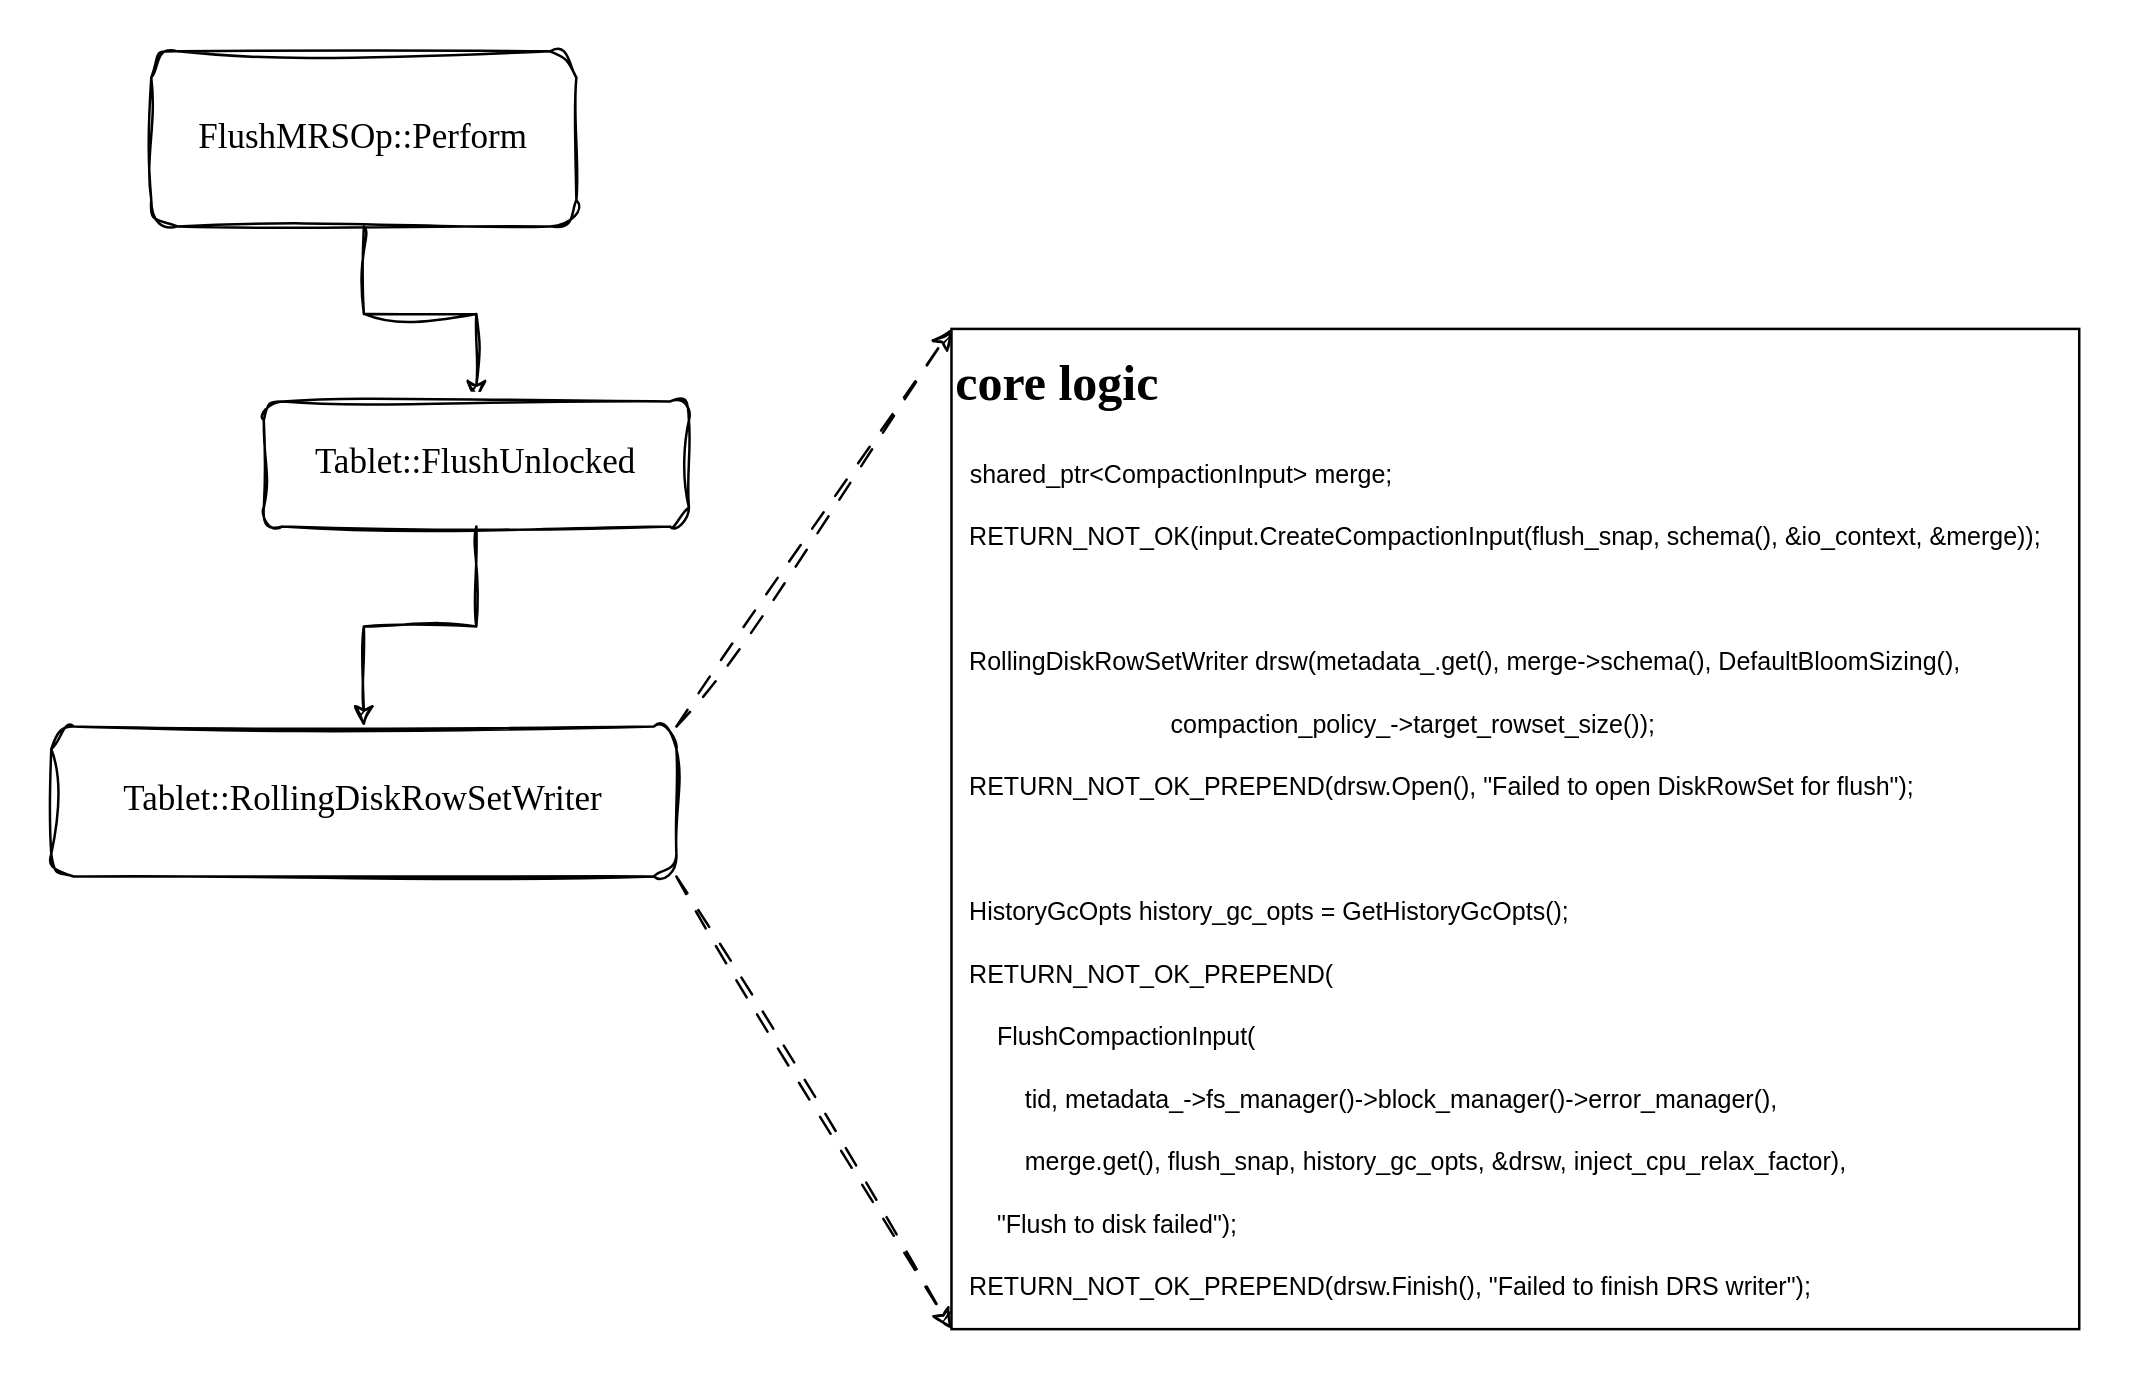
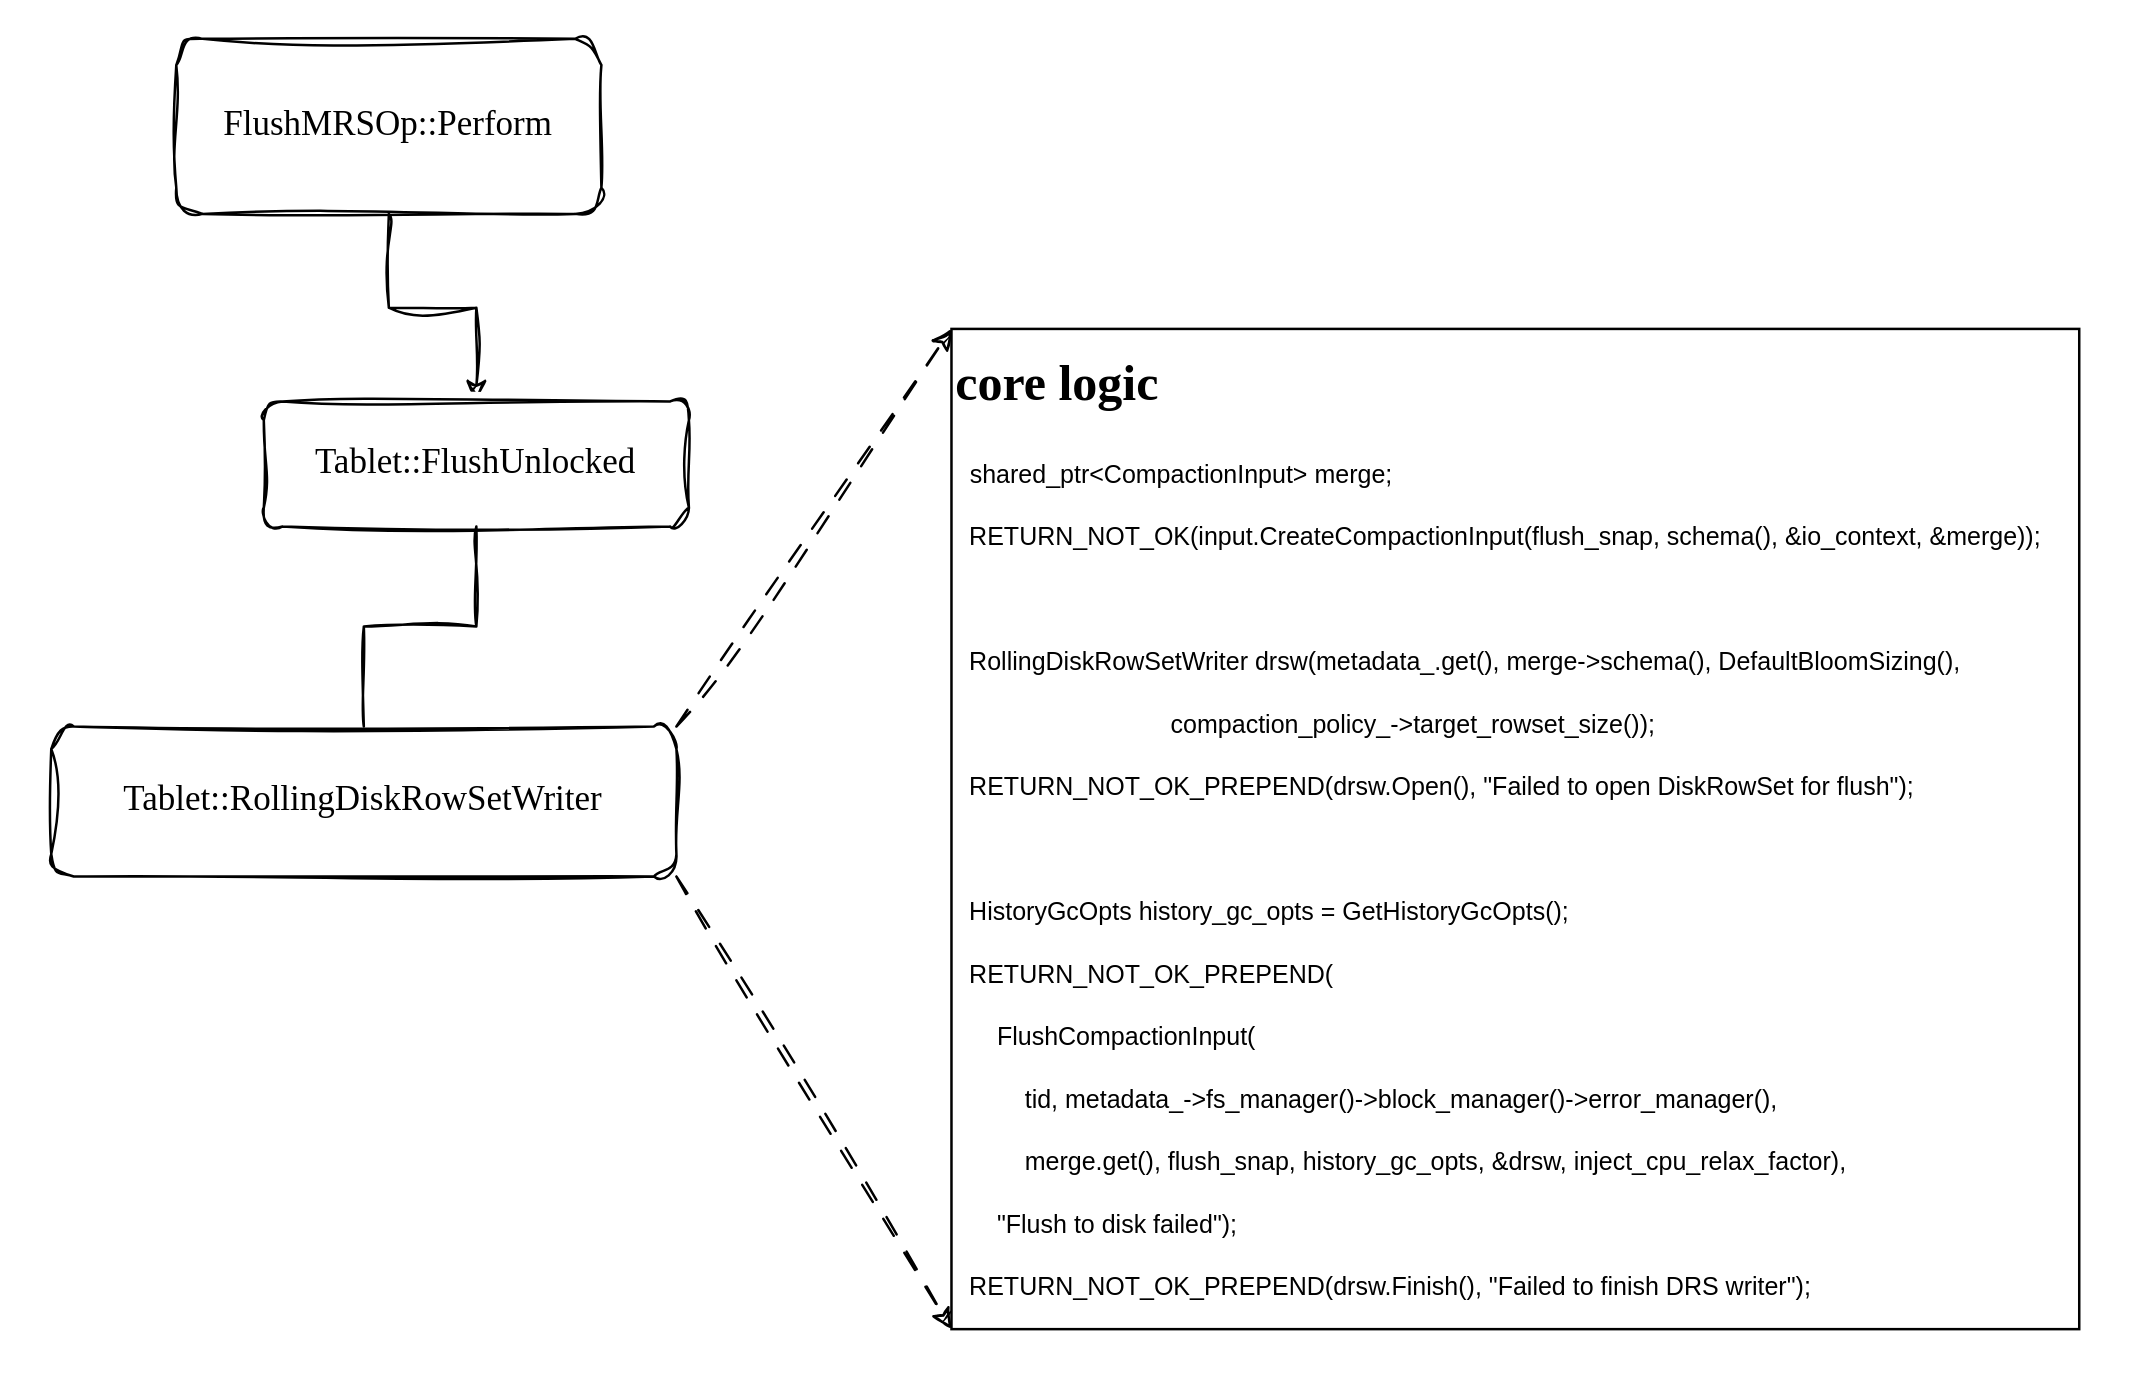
  <mxCell id="0" />
  <mxCell id="1" parent="0" />
  <mxCell id="2" style="edgeStyle=orthogonalEdgeStyle;rounded=0;sketch=1;hachureGap=4;jiggle=2;curveFitting=1;orthogonalLoop=1;jettySize=auto;html=1;fontFamily=Architects Daughter;fontSource=https%3A%2F%2Ffonts.googleapis.com%2Fcss%3Ffamily%3DArchitects%2BDaughter;" edge="1" parent="1" source="3" target="5"><mxGeometry relative="1" as="geometry" /></mxCell>
- <mxCell id="3" value="&lt;font style=&quot;font-size: 14px;&quot; face=&quot;Comic Sans MS&quot;&gt;FlushMRSOp::Perform&lt;/font&gt;" style="rounded=1;whiteSpace=wrap;html=1;sketch=1;hachureGap=4;jiggle=2;curveFitting=1;fontFamily=Architects Daughter;fontSource=https%3A%2F%2Ffonts.googleapis.com%2Fcss%3Ffamily%3DArchitects%2BDaughter;" vertex="1" parent="1"><mxGeometry x="60" y="20" width="170" height="70" as="geometry" /></mxCell>
- <mxCell id="4" style="edgeStyle=orthogonalEdgeStyle;rounded=0;sketch=1;hachureGap=4;jiggle=2;curveFitting=1;orthogonalLoop=1;jettySize=auto;html=1;fontFamily=Architects Daughter;fontSource=https%3A%2F%2Ffonts.googleapis.com%2Fcss%3Ffamily%3DArchitects%2BDaughter;" edge="1" parent="1" source="5" target="8"><mxGeometry relative="1" as="geometry" /></mxCell>
+ <mxCell id="3" value="&lt;font style=&quot;font-size: 14px;&quot; face=&quot;Comic Sans MS&quot;&gt;FlushMRSOp::Perform&lt;/font&gt;" style="rounded=1;whiteSpace=wrap;html=1;sketch=1;hachureGap=4;jiggle=2;curveFitting=1;fontFamily=Architects Daughter;fontSource=https%3A%2F%2Ffonts.googleapis.com%2Fcss%3Ffamily%3DArchitects%2BDaughter;" vertex="1" parent="1"><mxGeometry x="70" y="15" width="170" height="70" as="geometry" /></mxCell>
+ <mxCell id="4" style="edgeStyle=orthogonalEdgeStyle;rounded=0;sketch=1;hachureGap=4;jiggle=2;curveFitting=1;orthogonalLoop=1;jettySize=auto;html=1;fontFamily=Architects Daughter;fontSource=https%3A%2F%2Ffonts.googleapis.com%2Fcss%3Ffamily%3DArchitects%2BDaughter;endArrow=none;" edge="1" parent="1" source="5" target="8"><mxGeometry relative="1" as="geometry" /></mxCell>
  <mxCell id="5" value="&lt;font face=&quot;Comic Sans MS&quot;&gt;&lt;span style=&quot;font-size: 14px;&quot;&gt;Tablet::FlushUnlocked&lt;/span&gt;&lt;/font&gt;" style="rounded=1;whiteSpace=wrap;html=1;sketch=1;hachureGap=4;jiggle=2;curveFitting=1;fontFamily=Architects Daughter;fontSource=https%3A%2F%2Ffonts.googleapis.com%2Fcss%3Ffamily%3DArchitects%2BDaughter;" vertex="1" parent="1"><mxGeometry x="105" y="160" width="170" height="50" as="geometry" /></mxCell>
  <mxCell id="6" style="rounded=0;sketch=1;hachureGap=4;jiggle=2;curveFitting=1;orthogonalLoop=1;jettySize=auto;html=1;exitX=1;exitY=0;exitDx=0;exitDy=0;entryX=0;entryY=0;entryDx=0;entryDy=0;fontFamily=Architects Daughter;fontSource=https%3A%2F%2Ffonts.googleapis.com%2Fcss%3Ffamily%3DArchitects%2BDaughter;dashed=1;dashPattern=8 8;" edge="1" parent="1" source="8" target="9"><mxGeometry relative="1" as="geometry" /></mxCell>
  <mxCell id="7" style="rounded=0;sketch=1;hachureGap=4;jiggle=2;curveFitting=1;orthogonalLoop=1;jettySize=auto;html=1;exitX=1;exitY=1;exitDx=0;exitDy=0;entryX=0;entryY=1;entryDx=0;entryDy=0;fontFamily=Architects Daughter;fontSource=https%3A%2F%2Ffonts.googleapis.com%2Fcss%3Ffamily%3DArchitects%2BDaughter;dashed=1;dashPattern=8 8;" edge="1" parent="1" source="8" target="9"><mxGeometry relative="1" as="geometry" /></mxCell>
  <mxCell id="8" value="&lt;font face=&quot;Comic Sans MS&quot;&gt;&lt;span style=&quot;font-size: 14px;&quot;&gt;Tablet::RollingDiskRowSetWriter&lt;/span&gt;&lt;/font&gt;" style="rounded=1;whiteSpace=wrap;html=1;sketch=1;hachureGap=4;jiggle=2;curveFitting=1;fontFamily=Architects Daughter;fontSource=https%3A%2F%2Ffonts.googleapis.com%2Fcss%3Ffamily%3DArchitects%2BDaughter;" vertex="1" parent="1"><mxGeometry x="20" y="290" width="250" height="60" as="geometry" /></mxCell>
  <mxCell id="9" value="&lt;h1 style=&quot;margin-top: 0px;&quot;&gt;&lt;font style=&quot;font-size: 20px;&quot;&gt;core logic&lt;/font&gt;&lt;/h1&gt;&lt;p style=&quot;line-height: 100%;&quot;&gt;&amp;nbsp;&lt;font face=&quot;Helvetica&quot; style=&quot;font-size: 10px;&quot;&gt; shared_ptr&amp;lt;CompactionInput&amp;gt; merge;&lt;/font&gt;&lt;/p&gt;&lt;p style=&quot;line-height: 100%;&quot;&gt;&lt;font face=&quot;Helvetica&quot; style=&quot;font-size: 10px;&quot;&gt;&amp;nbsp; RETURN_NOT_OK(input.CreateCompactionInput(flush_snap, schema(), &amp;amp;io_context, &amp;amp;merge));&lt;/font&gt;&lt;/p&gt;&lt;p style=&quot;line-height: 100%;&quot;&gt;&lt;font face=&quot;Helvetica&quot; style=&quot;font-size: 10px;&quot;&gt;&lt;br&gt;&lt;/font&gt;&lt;/p&gt;&lt;p style=&quot;line-height: 100%;&quot;&gt;&lt;font face=&quot;Helvetica&quot; style=&quot;font-size: 10px;&quot;&gt;&amp;nbsp; RollingDiskRowSetWriter drsw(metadata_.get(), merge-&amp;gt;schema(), DefaultBloomSizing(),&lt;/font&gt;&lt;/p&gt;&lt;p style=&quot;line-height: 100%;&quot;&gt;&lt;font face=&quot;Helvetica&quot; style=&quot;font-size: 10px;&quot;&gt;&amp;nbsp; &amp;nbsp; &amp;nbsp; &amp;nbsp; &amp;nbsp; &amp;nbsp; &amp;nbsp; &amp;nbsp; &amp;nbsp; &amp;nbsp; &amp;nbsp; &amp;nbsp; &amp;nbsp; &amp;nbsp; &amp;nbsp; &amp;nbsp;compaction_policy_-&amp;gt;target_rowset_size());&lt;/font&gt;&lt;/p&gt;&lt;p style=&quot;line-height: 100%;&quot;&gt;&lt;font face=&quot;Helvetica&quot; style=&quot;font-size: 10px;&quot;&gt;&amp;nbsp; RETURN_NOT_OK_PREPEND(drsw.Open(), &quot;Failed to open DiskRowSet for flush&quot;);&lt;/font&gt;&lt;/p&gt;&lt;p style=&quot;line-height: 100%;&quot;&gt;&lt;font face=&quot;Helvetica&quot; style=&quot;font-size: 10px;&quot;&gt;&lt;br&gt;&lt;/font&gt;&lt;/p&gt;&lt;p style=&quot;line-height: 100%;&quot;&gt;&lt;font face=&quot;Helvetica&quot; style=&quot;font-size: 10px;&quot;&gt;&amp;nbsp; HistoryGcOpts history_gc_opts = GetHistoryGcOpts();&lt;/font&gt;&lt;/p&gt;&lt;p style=&quot;line-height: 100%;&quot;&gt;&lt;font face=&quot;Helvetica&quot; style=&quot;font-size: 10px;&quot;&gt;&amp;nbsp; RETURN_NOT_OK_PREPEND(&lt;/font&gt;&lt;/p&gt;&lt;p style=&quot;line-height: 100%;&quot;&gt;&lt;font face=&quot;Helvetica&quot; style=&quot;font-size: 10px;&quot;&gt;&amp;nbsp; &amp;nbsp; &amp;nbsp; FlushCompactionInput(&lt;/font&gt;&lt;/p&gt;&lt;p style=&quot;line-height: 100%;&quot;&gt;&lt;font face=&quot;Helvetica&quot; style=&quot;font-size: 10px;&quot;&gt;&amp;nbsp; &amp;nbsp; &amp;nbsp; &amp;nbsp; &amp;nbsp; tid, metadata_-&amp;gt;fs_manager()-&amp;gt;block_manager()-&amp;gt;error_manager(),&lt;/font&gt;&lt;/p&gt;&lt;p style=&quot;line-height: 100%;&quot;&gt;&lt;font face=&quot;Helvetica&quot; style=&quot;font-size: 10px;&quot;&gt;&amp;nbsp; &amp;nbsp; &amp;nbsp; &amp;nbsp; &amp;nbsp; merge.get(), flush_snap, history_gc_opts, &amp;amp;drsw, inject_cpu_relax_factor),&lt;/font&gt;&lt;/p&gt;&lt;p style=&quot;line-height: 100%;&quot;&gt;&lt;font face=&quot;Helvetica&quot; style=&quot;font-size: 10px;&quot;&gt;&amp;nbsp; &amp;nbsp; &amp;nbsp; &quot;Flush to disk failed&quot;);&lt;/font&gt;&lt;/p&gt;&lt;p style=&quot;line-height: 100%;&quot;&gt;&lt;font face=&quot;Helvetica&quot; style=&quot;font-size: 10px;&quot;&gt;&amp;nbsp; RETURN_NOT_OK_PREPEND(drsw.Finish(), &quot;Failed to finish DRS writer&quot;);&lt;/font&gt;&lt;/p&gt;&lt;div&gt;&lt;br&gt;&lt;/div&gt;" style="text;html=1;whiteSpace=wrap;overflow=hidden;rounded=0;fontFamily=Architects Daughter;fontSource=https%3A%2F%2Ffonts.googleapis.com%2Fcss%3Ffamily%3DArchitects%2BDaughter;strokeColor=default;" vertex="1" parent="1"><mxGeometry x="380" y="131" width="451" height="400" as="geometry" /></mxCell>
